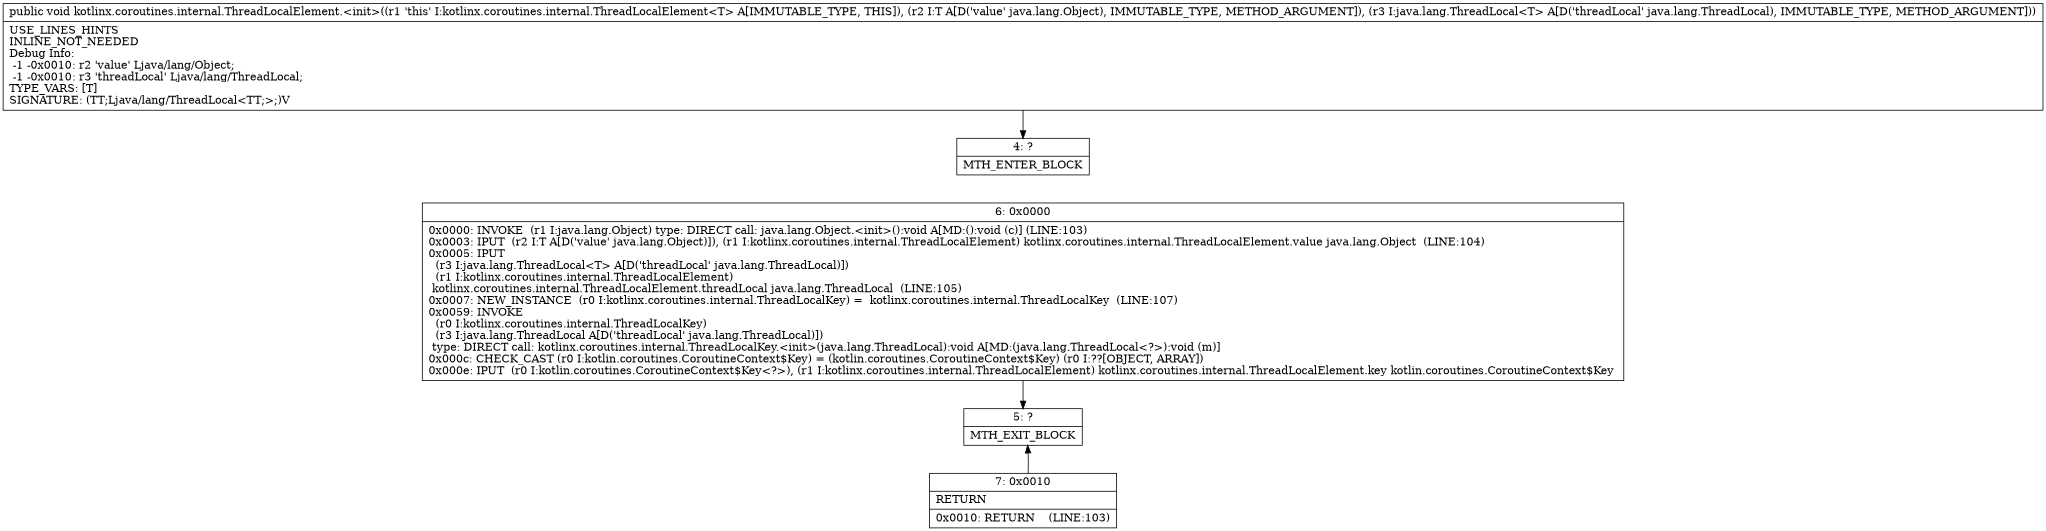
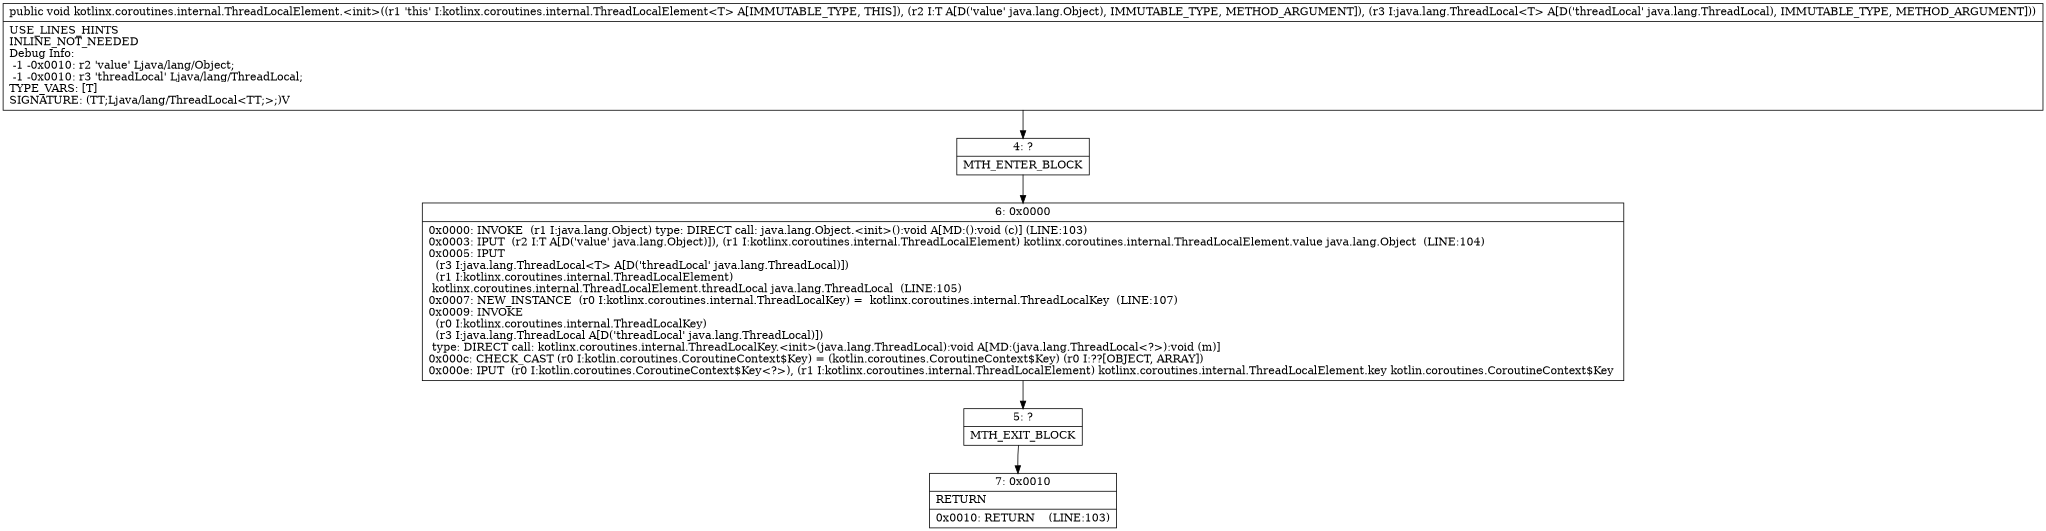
  digraph {
    node [shape=record]
    n1 [label="{4\:\ ?|MTH_ENTER_BLOCK\l}"]
-   n2 [label="{6\:\ 0x0000|0x0000: INVOKE  (r1 I:java.lang.Object) type: DIRECT call: java.lang.Object.\<init\>():void A[MD:():void (c)] (LINE:103)\l0x0003: IPUT  (r2 I:T A[D('value' java.lang.Object)]), (r1 I:kotlinx.coroutines.internal.ThreadLocalElement) kotlinx.coroutines.internal.ThreadLocalElement.value java.lang.Object  (LINE:104)\l0x0005: IPUT  \l  (r3 I:java.lang.ThreadLocal\<T\> A[D('threadLocal' java.lang.ThreadLocal)])\l  (r1 I:kotlinx.coroutines.internal.ThreadLocalElement)\l kotlinx.coroutines.internal.ThreadLocalElement.threadLocal java.lang.ThreadLocal  (LINE:105)\l0x0007: NEW_INSTANCE  (r0 I:kotlinx.coroutines.internal.ThreadLocalKey) =  kotlinx.coroutines.internal.ThreadLocalKey  (LINE:107)\l0x0059: INVOKE  \l  (r0 I:kotlinx.coroutines.internal.ThreadLocalKey)\l  (r3 I:java.lang.ThreadLocal A[D('threadLocal' java.lang.ThreadLocal)])\l type: DIRECT call: kotlinx.coroutines.internal.ThreadLocalKey.\<init\>(java.lang.ThreadLocal):void A[MD:(java.lang.ThreadLocal\<?\>):void (m)]\l0x000c: CHECK_CAST (r0 I:kotlin.coroutines.CoroutineContext$Key) = (kotlin.coroutines.CoroutineContext$Key) (r0 I:??[OBJECT, ARRAY]) \l0x000e: IPUT  (r0 I:kotlin.coroutines.CoroutineContext$Key\<?\>), (r1 I:kotlinx.coroutines.internal.ThreadLocalElement) kotlinx.coroutines.internal.ThreadLocalElement.key kotlin.coroutines.CoroutineContext$Key \l}"]
+   n2 [label="{6\:\ 0x0000|0x0000: INVOKE  (r1 I:java.lang.Object) type: DIRECT call: java.lang.Object.\<init\>():void A[MD:():void (c)] (LINE:103)\l0x0003: IPUT  (r2 I:T A[D('value' java.lang.Object)]), (r1 I:kotlinx.coroutines.internal.ThreadLocalElement) kotlinx.coroutines.internal.ThreadLocalElement.value java.lang.Object  (LINE:104)\l0x0005: IPUT  \l  (r3 I:java.lang.ThreadLocal\<T\> A[D('threadLocal' java.lang.ThreadLocal)])\l  (r1 I:kotlinx.coroutines.internal.ThreadLocalElement)\l kotlinx.coroutines.internal.ThreadLocalElement.threadLocal java.lang.ThreadLocal  (LINE:105)\l0x0007: NEW_INSTANCE  (r0 I:kotlinx.coroutines.internal.ThreadLocalKey) =  kotlinx.coroutines.internal.ThreadLocalKey  (LINE:107)\l0x0009: INVOKE  \l  (r0 I:kotlinx.coroutines.internal.ThreadLocalKey)\l  (r3 I:java.lang.ThreadLocal A[D('threadLocal' java.lang.ThreadLocal)])\l type: DIRECT call: kotlinx.coroutines.internal.ThreadLocalKey.\<init\>(java.lang.ThreadLocal):void A[MD:(java.lang.ThreadLocal\<?\>):void (m)]\l0x000c: CHECK_CAST (r0 I:kotlin.coroutines.CoroutineContext$Key) = (kotlin.coroutines.CoroutineContext$Key) (r0 I:??[OBJECT, ARRAY]) \l0x000e: IPUT  (r0 I:kotlin.coroutines.CoroutineContext$Key\<?\>), (r1 I:kotlinx.coroutines.internal.ThreadLocalElement) kotlinx.coroutines.internal.ThreadLocalElement.key kotlin.coroutines.CoroutineContext$Key \l}"]
    n3 [label="{5\:\ ?|MTH_EXIT_BLOCK\l}"]
    n4 [label="{7\:\ 0x0010|RETURN\l|0x0010: RETURN    (LINE:103)\l}"]
    n5 [label="{public void kotlinx.coroutines.internal.ThreadLocalElement.\<init\>((r1 'this' I:kotlinx.coroutines.internal.ThreadLocalElement\<T\> A[IMMUTABLE_TYPE, THIS]), (r2 I:T A[D('value' java.lang.Object), IMMUTABLE_TYPE, METHOD_ARGUMENT]), (r3 I:java.lang.ThreadLocal\<T\> A[D('threadLocal' java.lang.ThreadLocal), IMMUTABLE_TYPE, METHOD_ARGUMENT]))  | USE_LINES_HINTS\lINLINE_NOT_NEEDED\lDebug Info:\l  \-1 \-0x0010: r2 'value' Ljava\/lang\/Object;\l  \-1 \-0x0010: r3 'threadLocal' Ljava\/lang\/ThreadLocal;\lTYPE_VARS: [T]\lSIGNATURE: (TT;Ljava\/lang\/ThreadLocal\<TT;\>;)V\l}"]
+   n1 -> n2
    n2 -> n3
-   n4 -> n3
+   n3 -> n4
    n5 -> n1
  }
